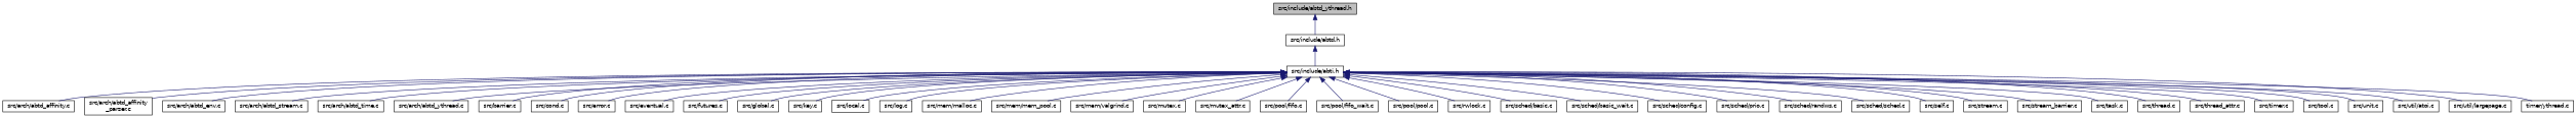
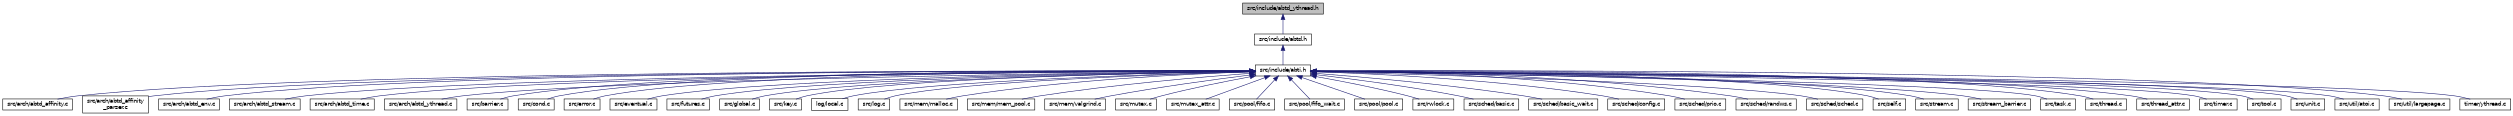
  digraph {
    node [color=black fillcolor=white fontname=Helvetica fontsize=10 shape=record style=filled]
    edge [color=midnightblue dir=back fontname=Helvetica fontsize=10 labelfontname=Helvetica labelfontsize=10 style=solid]
    n1 [fillcolor=grey75 fontcolor=black height=0.2 label="src/include/abtd_ythread.h" width=0.4]
    n2 [height=0.2 label="src/include/abtd.h" width=0.4]
    n3 [height=0.2 label="src/include/abti.h" width=0.4]
    n4 [height=0.2 label="src/arch/abtd_affinity.c" width=0.4]
    n5 [height=0.2 label="src/arch/abtd_affinity\l_parser.c" width=0.4]
    n6 [height=0.2 label="src/arch/abtd_env.c" width=0.4]
    n7 [height=0.2 label="src/arch/abtd_stream.c" width=0.4]
    n8 [height=0.2 label="src/arch/abtd_time.c" width=0.4]
    n9 [height=0.2 label="src/arch/abtd_ythread.c" width=0.4]
    n10 [height=0.2 label="src/barrier.c" width=0.4]
    n11 [height=0.2 label="src/cond.c" width=0.4]
    n12 [height=0.2 label="src/error.c" width=0.4]
    n13 [height=0.2 label="src/eventual.c" width=0.4]
    n14 [height=0.2 label="src/futures.c" width=0.4]
    n15 [height=0.2 label="src/global.c" width=0.4]
    n16 [height=0.2 label="src/key.c" width=0.4]
-   n17 [height=0.2 label="src/local.c" width=0.4]
+   n17 [height=0.2 label="log/local.c" width=0.4]
    n18 [height=0.2 label="src/log.c" width=0.4]
    n19 [height=0.2 label="src/mem/malloc.c" width=0.4]
    n20 [height=0.2 label="src/mem/mem_pool.c" width=0.4]
    n21 [height=0.2 label="src/mem/valgrind.c" width=0.4]
    n22 [height=0.2 label="src/mutex.c" width=0.4]
    n23 [height=0.2 label="src/mutex_attr.c" width=0.4]
    n24 [height=0.2 label="src/pool/fifo.c" width=0.4]
    n25 [height=0.2 label="src/pool/fifo_wait.c" width=0.4]
    n26 [height=0.2 label="src/pool/pool.c" width=0.4]
    n27 [height=0.2 label="src/rwlock.c" width=0.4]
    n28 [height=0.2 label="src/sched/basic.c" width=0.4]
    n29 [height=0.2 label="src/sched/basic_wait.c" width=0.4]
    n30 [height=0.2 label="src/sched/config.c" width=0.4]
    n31 [height=0.2 label="src/sched/prio.c" width=0.4]
    n32 [height=0.2 label="src/sched/randws.c" width=0.4]
    n33 [height=0.2 label="src/sched/sched.c" width=0.4]
    n34 [height=0.2 label="src/self.c" width=0.4]
    n35 [height=0.2 label="src/stream.c" width=0.4]
    n36 [height=0.2 label="src/stream_barrier.c" width=0.4]
    n37 [height=0.2 label="src/task.c" width=0.4]
    n38 [height=0.2 label="src/thread.c" width=0.4]
    n39 [height=0.2 label="src/thread_attr.c" width=0.4]
    n40 [height=0.2 label="src/timer.c" width=0.4]
    n41 [height=0.2 label="src/tool.c" width=0.4]
    n42 [height=0.2 label="src/unit.c" width=0.4]
    n43 [height=0.2 label="src/util/atoi.c" width=0.4]
    n44 [height=0.2 label="src/util/largepage.c" width=0.4]
    n45 [height=0.2 label="timer/ythread.c" width=0.4]
    n1 -> n2
    n2 -> n3
    n3 -> n4
    n3 -> n5
    n3 -> n6
    n3 -> n7
    n3 -> n8
    n3 -> n9
    n3 -> n10
    n3 -> n11
    n3 -> n12
    n3 -> n13
    n3 -> n14
    n3 -> n15
    n3 -> n16
    n3 -> n17
    n3 -> n18
    n3 -> n19
    n3 -> n20
    n3 -> n21
    n3 -> n22
    n3 -> n23
    n3 -> n24
    n3 -> n25
    n3 -> n26
    n3 -> n27
    n3 -> n28
    n3 -> n29
    n3 -> n30
    n3 -> n31
    n3 -> n32
    n3 -> n33
    n3 -> n34
    n3 -> n35
    n3 -> n36
    n3 -> n37
    n3 -> n38
    n3 -> n39
    n3 -> n40
    n3 -> n41
    n3 -> n42
    n3 -> n43
    n3 -> n44
    n3 -> n45
  }
